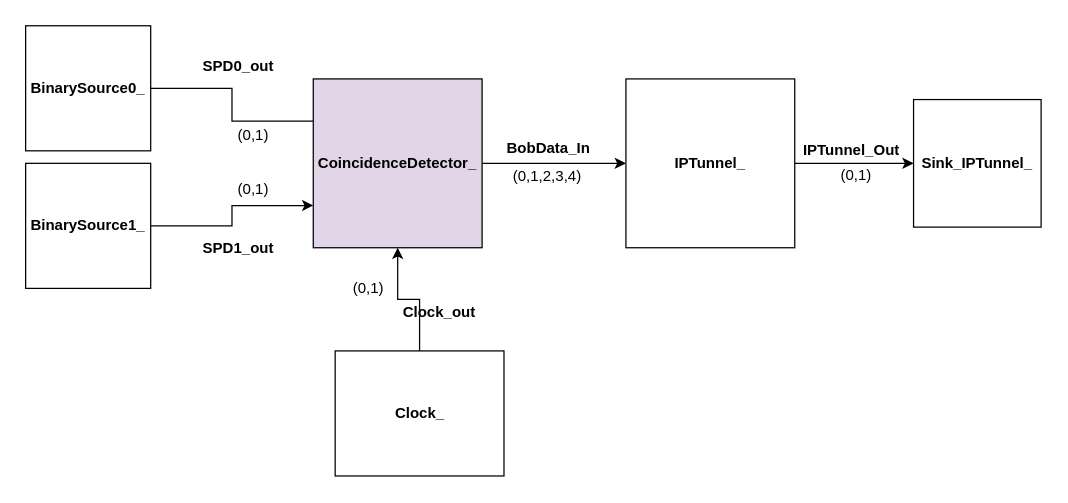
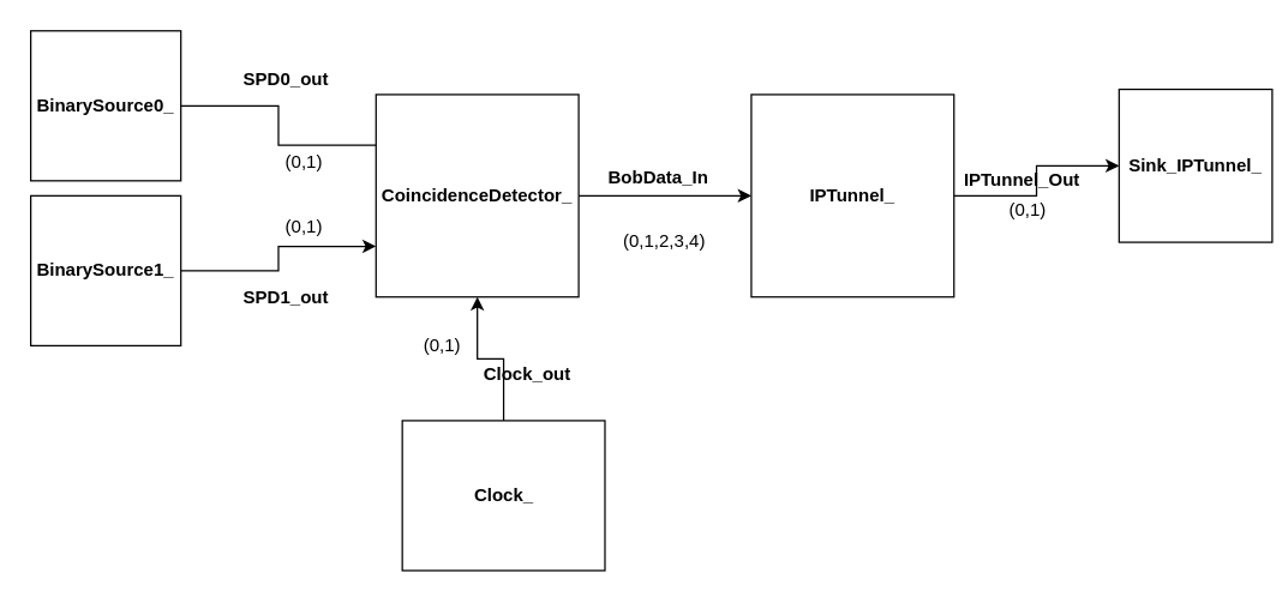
  <mxCell id="0" />
  <mxCell id="1" parent="0" />
  <mxCell id="2" style="edgeStyle=orthogonalEdgeStyle;rounded=0;orthogonalLoop=1;jettySize=auto;html=1;exitX=1;exitY=0.5;exitDx=0;exitDy=0;entryX=0;entryY=0.25;entryDx=0;entryDy=0;endArrow=none;" parent="1" source="3" target="7" edge="1"><mxGeometry relative="1" as="geometry" /></mxCell>
  <mxCell id="3" value="&lt;b&gt;BinarySource0_&lt;br&gt;&lt;/b&gt;" style="whiteSpace=wrap;html=1;aspect=fixed;" parent="1" vertex="1"><mxGeometry x="20" y="20" width="100" height="100" as="geometry" /></mxCell>
  <mxCell id="4" style="edgeStyle=orthogonalEdgeStyle;rounded=0;orthogonalLoop=1;jettySize=auto;html=1;exitX=1;exitY=0.5;exitDx=0;exitDy=0;entryX=0;entryY=0.75;entryDx=0;entryDy=0;" parent="1" source="5" target="7" edge="1"><mxGeometry relative="1" as="geometry" /></mxCell>
  <mxCell id="5" value="&lt;b&gt;BinarySource1_&lt;br&gt;&lt;/b&gt;" style="whiteSpace=wrap;html=1;aspect=fixed;" parent="1" vertex="1"><mxGeometry x="20" y="130" width="100" height="100" as="geometry" /></mxCell>
  <mxCell id="6" style="edgeStyle=orthogonalEdgeStyle;rounded=0;orthogonalLoop=1;jettySize=auto;html=1;exitX=1;exitY=0.5;exitDx=0;exitDy=0;entryX=0;entryY=0.5;entryDx=0;entryDy=0;" parent="1" source="7" target="9" edge="1"><mxGeometry relative="1" as="geometry" /></mxCell>
- <mxCell id="7" value="&lt;b&gt;CoincidenceDetector_&lt;/b&gt;" style="whiteSpace=wrap;html=1;aspect=fixed;fillColor=#e1d5e7;" parent="1" vertex="1"><mxGeometry x="250" y="62.5" width="135" height="135" as="geometry" /></mxCell>
+ <mxCell id="7" value="&lt;b&gt;CoincidenceDetector_&lt;/b&gt;" style="whiteSpace=wrap;html=1;aspect=fixed;" parent="1" vertex="1"><mxGeometry x="250" y="62.5" width="135" height="135" as="geometry" /></mxCell>
  <mxCell id="8" style="edgeStyle=orthogonalEdgeStyle;rounded=0;orthogonalLoop=1;jettySize=auto;html=1;exitX=1;exitY=0.5;exitDx=0;exitDy=0;entryX=0;entryY=0.5;entryDx=0;entryDy=0;" parent="1" source="9" target="11" edge="1"><mxGeometry relative="1" as="geometry" /></mxCell>
  <mxCell id="9" value="&lt;b&gt;IPTunnel_&lt;/b&gt;" style="whiteSpace=wrap;html=1;aspect=fixed;" parent="1" vertex="1"><mxGeometry x="500" y="62.5" width="135" height="135" as="geometry" /></mxCell>
  <mxCell id="10" value="&lt;b&gt;BobData_In&lt;/b&gt;" style="text;html=1;resizable=0;points=[];autosize=1;align=left;verticalAlign=top;spacingTop=-4;" parent="1" vertex="1"><mxGeometry x="402.5" y="108" width="80" height="20" as="geometry" /></mxCell>
- <mxCell id="11" value="&lt;b&gt;Sink_IPTunnel_&lt;/b&gt;" style="whiteSpace=wrap;html=1;aspect=fixed;" parent="1" vertex="1"><mxGeometry x="730" y="79" width="102" height="102" as="geometry" /></mxCell>
+ <mxCell id="11" value="&lt;b&gt;Sink_IPTunnel_&lt;/b&gt;" style="whiteSpace=wrap;html=1;aspect=fixed;" parent="1" vertex="1"><mxGeometry x="745" y="59" width="102" height="102" as="geometry" /></mxCell>
  <mxCell id="12" value="&lt;span style=&quot;font-family: &amp;#34;helvetica&amp;#34; , &amp;#34;arial&amp;#34; , sans-serif ; font-size: 0px&quot;&gt;A&lt;/span&gt;" style="text;html=1;resizable=0;points=[];autosize=1;align=left;verticalAlign=top;spacingTop=-4;" parent="1" vertex="1"><mxGeometry x="575" y="241" width="20" height="20" as="geometry" /></mxCell>
  <mxCell id="13" value="&lt;b&gt;SPD0_out&lt;/b&gt;" style="text;html=1;resizable=0;points=[];autosize=1;align=left;verticalAlign=top;spacingTop=-4;" parent="1" vertex="1"><mxGeometry x="160" y="42.5" width="70" height="20" as="geometry" /></mxCell>
  <mxCell id="14" value="&lt;b&gt;SPD1_out&lt;/b&gt;" style="text;html=1;resizable=0;points=[];autosize=1;align=left;verticalAlign=top;spacingTop=-4;" parent="1" vertex="1"><mxGeometry x="160" y="187.5" width="70" height="20" as="geometry" /></mxCell>
  <mxCell id="15" value="&lt;b&gt;IPTunnel_Out&lt;/b&gt;" style="text;html=1;resizable=0;points=[];autosize=1;align=left;verticalAlign=top;spacingTop=-4;" parent="1" vertex="1"><mxGeometry x="640" y="110" width="90" height="20" as="geometry" /></mxCell>
  <mxCell id="16" value="(0,1)" style="text;html=1;resizable=0;points=[];autosize=1;align=left;verticalAlign=top;spacingTop=-4;" parent="1" vertex="1"><mxGeometry x="188" y="98" width="40" height="20" as="geometry" /></mxCell>
  <mxCell id="17" value="(0,1)" style="text;html=1;resizable=0;points=[];autosize=1;align=left;verticalAlign=top;spacingTop=-4;" parent="1" vertex="1"><mxGeometry x="188" y="141" width="40" height="20" as="geometry" /></mxCell>
- <mxCell id="18" value="(0,1,2,3,4)" style="text;html=1;resizable=0;points=[];autosize=1;align=left;verticalAlign=top;spacingTop=-4;" parent="1" vertex="1"><mxGeometry x="407.5" y="131" width="70" height="20" as="geometry" /></mxCell>
+ <mxCell id="18" value="(0,1,2,3,4)" style="text;html=1;resizable=0;points=[];autosize=1;align=left;verticalAlign=top;spacingTop=-4;" parent="1" vertex="1"><mxGeometry x="412.5" y="151" width="70" height="20" as="geometry" /></mxCell>
  <mxCell id="19" value="(0,1)" style="text;html=1;resizable=0;points=[];autosize=1;align=left;verticalAlign=top;spacingTop=-4;" parent="1" vertex="1"><mxGeometry x="670" y="130" width="40" height="20" as="geometry" /></mxCell>
  <mxCell id="20" style="edgeStyle=orthogonalEdgeStyle;rounded=0;orthogonalLoop=1;jettySize=auto;html=1;exitX=0.5;exitY=0;exitDx=0;exitDy=0;entryX=0.5;entryY=1;entryDx=0;entryDy=0;" edge="1" parent="1" source="21" target="7"><mxGeometry relative="1" as="geometry" /></mxCell>
  <mxCell id="21" value="&lt;b&gt;Clock_&lt;br&gt;&lt;/b&gt;" style="whiteSpace=wrap;html=1;aspect=fixed;" vertex="1" parent="1"><mxGeometry x="267.5" y="280" width="135" height="100" as="geometry" /></mxCell>
  <mxCell id="22" value="&lt;b&gt;Clock_out&lt;/b&gt;" style="text;html=1;resizable=0;points=[];autosize=1;align=left;verticalAlign=top;spacingTop=-4;" vertex="1" parent="1"><mxGeometry x="320" y="239" width="70" height="20" as="geometry" /></mxCell>
  <mxCell id="23" value="(0,1)" style="text;html=1;resizable=0;points=[];autosize=1;align=left;verticalAlign=top;spacingTop=-4;" vertex="1" parent="1"><mxGeometry x="280" y="220" width="40" height="20" as="geometry" /></mxCell>
